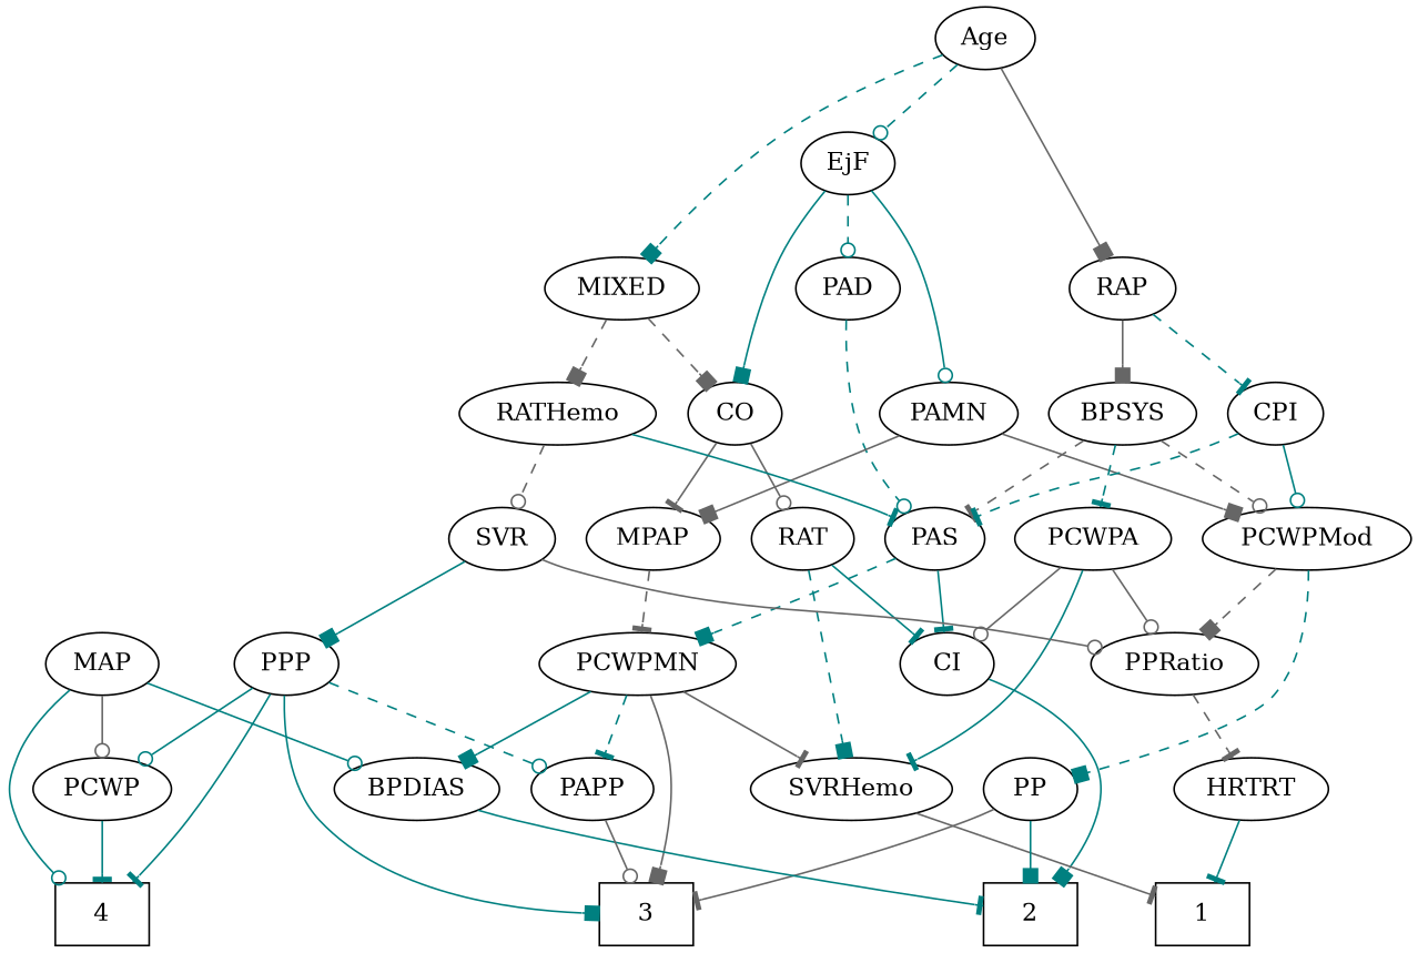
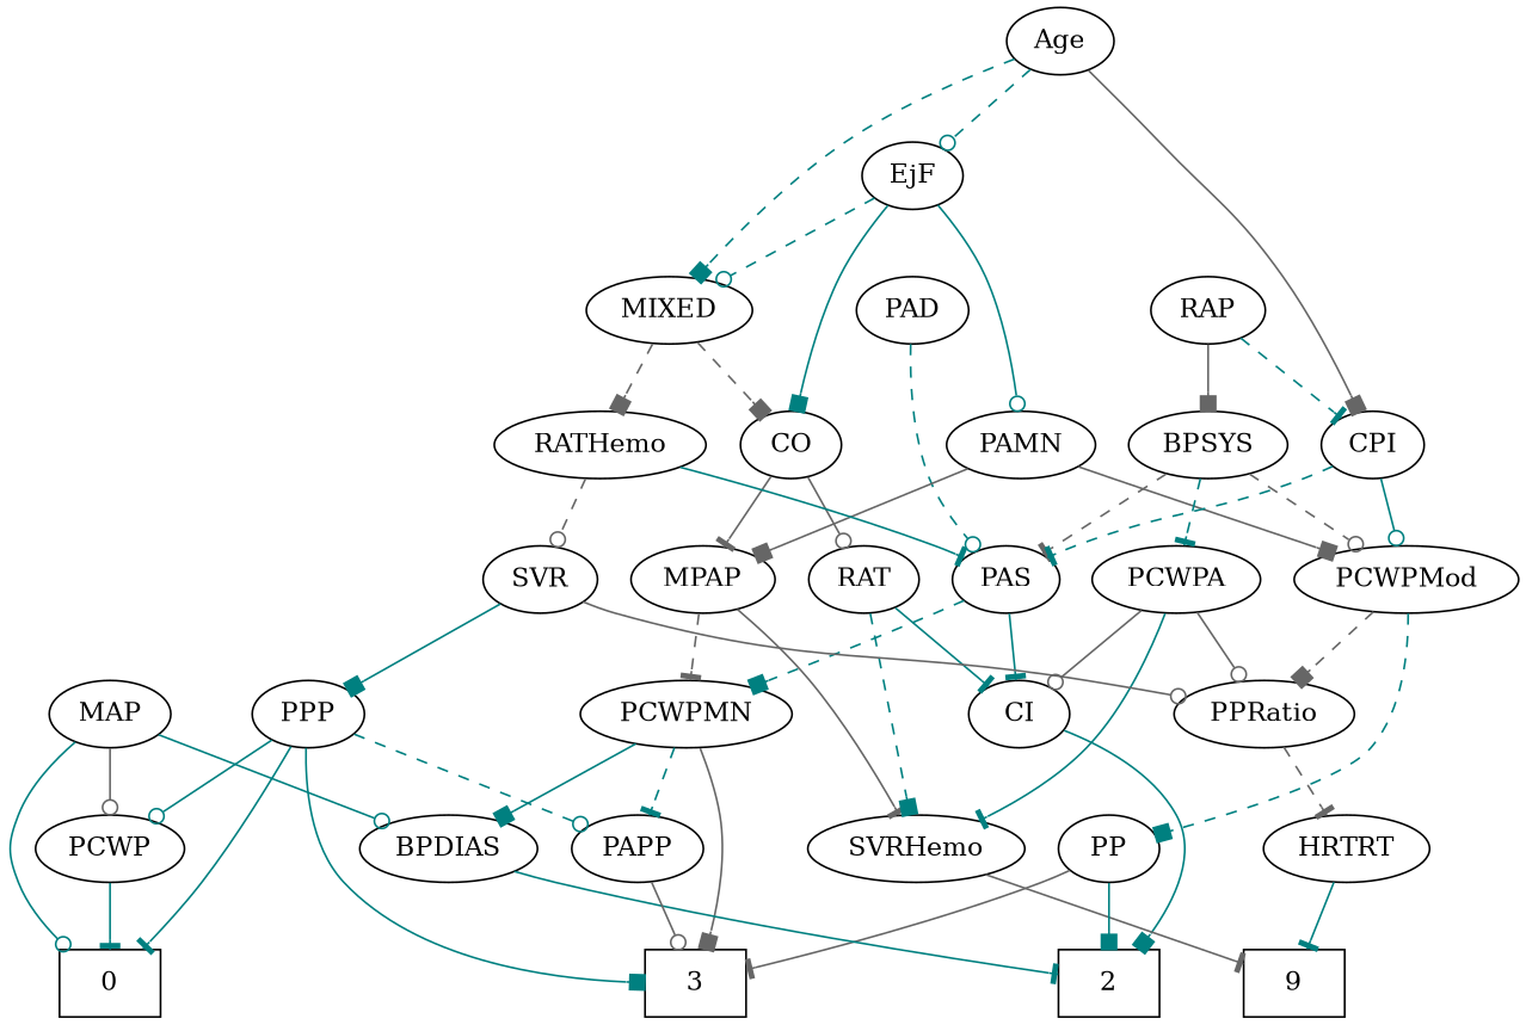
  strict digraph {
    edge [arrowhead=tee color=teal style=solid]
-   1 [height=0.5 shape=box width=0.75]
+   1 [height=0.5 shape=box width=0.75 label=9]
    2 [height=0.5 shape=box width=0.75]
    3 [height=0.5 shape=box width=0.75]
-   4 [height=0.5 shape=box width=0.75]
+   4 [height=0.5 shape=box width=0.75 label=0]
    Age [height=0.5 width=0.75]
    EjF [height=0.5 width=0.75]
    RAP [height=0.5 width=0.77632]
    MIXED [height=0.5 width=1.1193]
    PAD [height=0.5 width=0.79437]
    CO [height=0.5 width=0.75]
    PAMN [height=0.5 width=1.011]
    BPSYS [height=0.5 width=1.0471]
    CPI [height=0.5 width=0.75]
    RATHemo [height=0.5 width=1.3721]
    PAS [height=0.5 width=0.75]
    MPAP [height=0.5 width=0.97491]
    RAT [height=0.5 width=0.75827]
    PCWPMod [height=0.5 width=1.4443]
    PCWPA [height=0.5 width=1.1555]
    SVR [height=0.5 width=0.77632]
    PCWPMN [height=0.5 width=1.3902]
    CI [height=0.5 width=0.75]
    SVRHemo [height=0.5 width=1.3902]
    PPRatio [height=0.5 width=1.1013]
    PP [height=0.5 width=0.75]
    PPP [height=0.5 width=0.75]
    BPDIAS [height=0.5 width=1.1735]
    PAPP [height=0.5 width=0.88464]
    MAP [height=0.5 width=0.84854]
    PCWP [height=0.5 width=0.97491]
    HRTRT [height=0.5 width=1.1013]
    Age -> EjF [arrowhead=odot style=dashed]
-   Age -> RAP [arrowhead=box color=gray40]
+   Age -> CPI [arrowhead=box color=gray40]
    Age -> MIXED [arrowhead=box style=dashed]
-   EjF -> PAD [arrowhead=odot style=dashed]
+   EjF -> MIXED [arrowhead=odot style=dashed]
    EjF -> CO [arrowhead=box]
    EjF -> PAMN [arrowhead=odot]
    RAP -> BPSYS [arrowhead=box color=gray40]
    RAP -> CPI [style=dashed]
    MIXED -> CO [arrowhead=box color=gray40 style=dashed]
    MIXED -> RATHemo [arrowhead=box color=gray40 style=dashed]
    PAD -> PAS [arrowhead=odot style=dashed]
    CO -> MPAP [color=gray40]
    CO -> RAT [arrowhead=odot color=gray40]
    PAMN -> MPAP [arrowhead=box color=gray40]
    PAMN -> PCWPMod [arrowhead=box color=gray40]
    BPSYS -> PAS [color=gray40 style=dashed]
    BPSYS -> PCWPMod [arrowhead=odot color=gray40 style=dashed]
    BPSYS -> PCWPA [style=dashed]
    CPI -> PAS [style=dashed]
    CPI -> PCWPMod [arrowhead=odot]
    RATHemo -> PAS
    RATHemo -> SVR [arrowhead=odot color=gray40 style=dashed]
    PAS -> PCWPMN [arrowhead=box style=dashed]
    PAS -> CI
    MPAP -> PCWPMN [color=gray40 style=dashed]
-   PCWPMN -> SVRHemo [color=gray40]
+   MPAP -> SVRHemo [color=gray40]
    RAT -> CI
    RAT -> SVRHemo [arrowhead=box style=dashed]
    PCWPMod -> PPRatio [arrowhead=box color=gray40 style=dashed]
    PCWPMod -> PP [arrowhead=box style=dashed]
    PCWPA -> CI [arrowhead=odot color=gray40]
    PCWPA -> SVRHemo
    PCWPA -> PPRatio [arrowhead=odot color=gray40]
    SVR -> PPRatio [arrowhead=odot color=gray40]
    SVR -> PPP [arrowhead=box]
    PCWPMN -> 3 [arrowhead=box color=gray40]
    PCWPMN -> BPDIAS [arrowhead=box]
    PCWPMN -> PAPP [style=dashed]
    CI -> 2 [arrowhead=box]
    SVRHemo -> 1 [color=gray40]
    PPRatio -> HRTRT [color=gray40 style=dashed]
    PP -> 2 [arrowhead=box]
    PP -> 3 [color=gray40]
    PPP -> 3 [arrowhead=box]
    PPP -> 4
    PPP -> PAPP [arrowhead=odot style=dashed]
    PPP -> PCWP [arrowhead=odot]
    BPDIAS -> 2
    PAPP -> 3 [arrowhead=odot color=gray40]
    MAP -> 4 [arrowhead=odot]
    MAP -> BPDIAS [arrowhead=odot]
    MAP -> PCWP [arrowhead=odot color=gray40]
    PCWP -> 4
    HRTRT -> 1
  }
